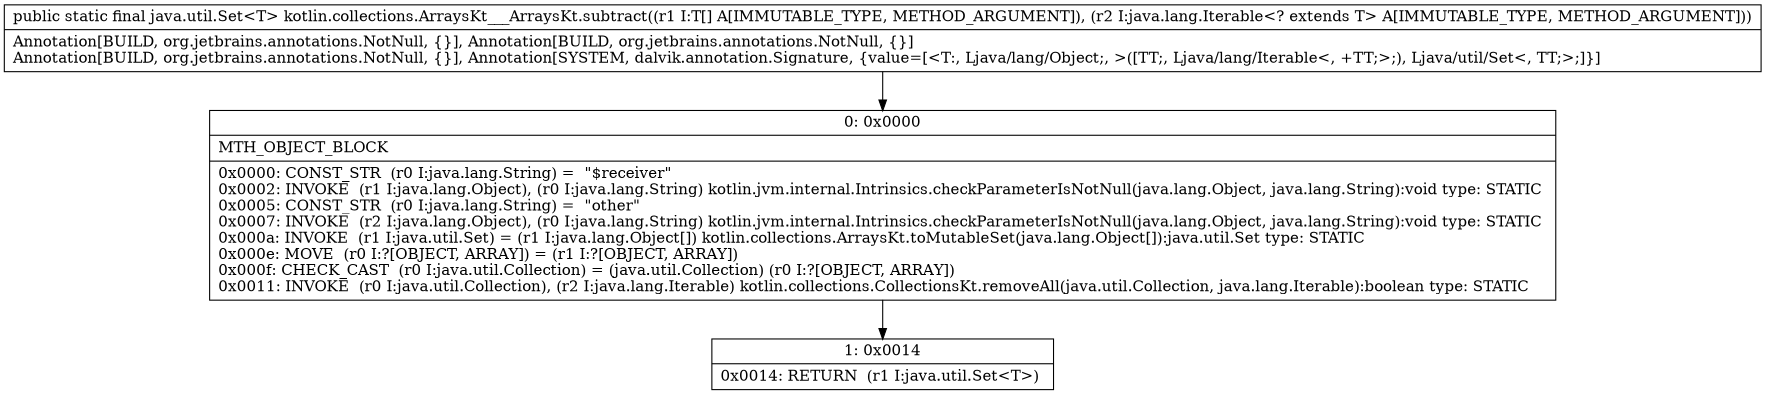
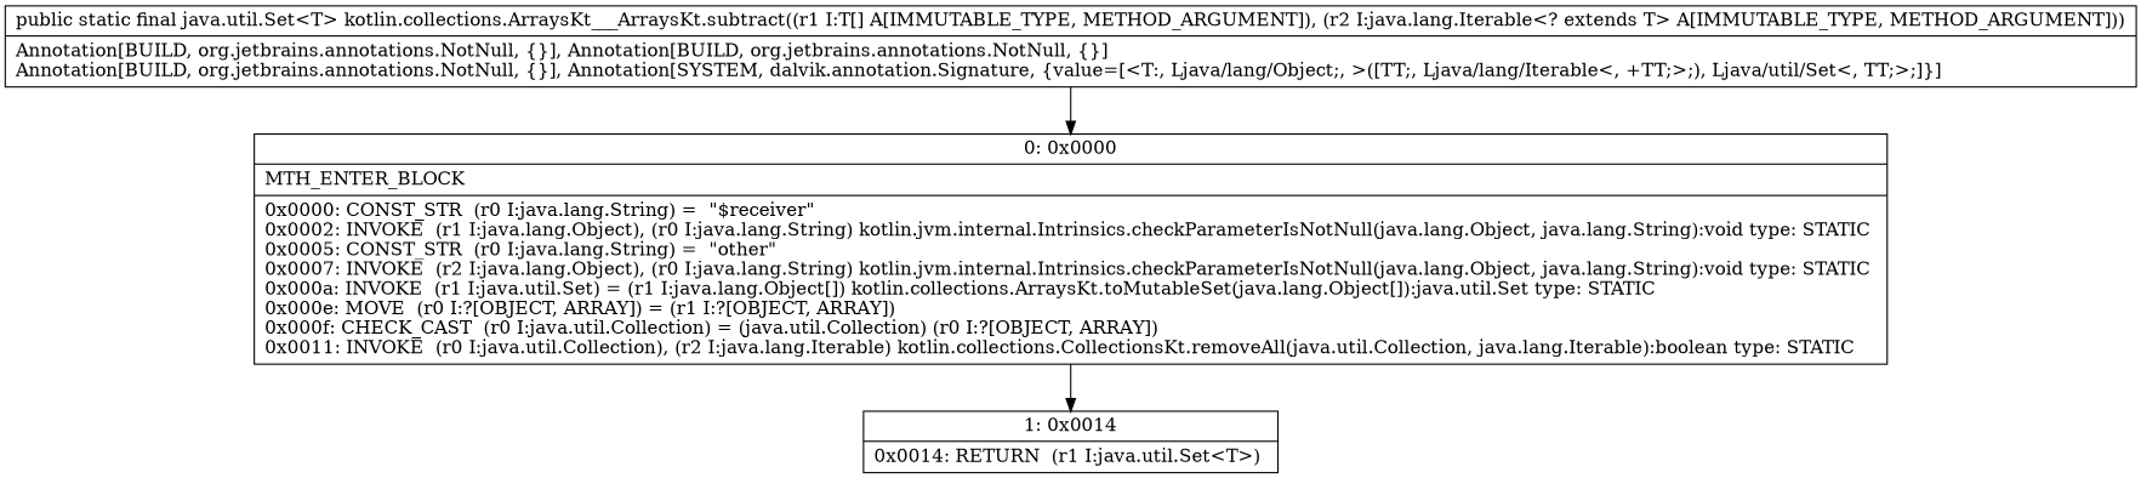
  digraph {
    node [shape=record]
-   n1 [label="{0\:\ 0x0000|MTH_OBJECT_BLOCK\l|0x0000: CONST_STR  (r0 I:java.lang.String) =  \"$receiver\" \l0x0002: INVOKE  (r1 I:java.lang.Object), (r0 I:java.lang.String) kotlin.jvm.internal.Intrinsics.checkParameterIsNotNull(java.lang.Object, java.lang.String):void type: STATIC \l0x0005: CONST_STR  (r0 I:java.lang.String) =  \"other\" \l0x0007: INVOKE  (r2 I:java.lang.Object), (r0 I:java.lang.String) kotlin.jvm.internal.Intrinsics.checkParameterIsNotNull(java.lang.Object, java.lang.String):void type: STATIC \l0x000a: INVOKE  (r1 I:java.util.Set) = (r1 I:java.lang.Object[]) kotlin.collections.ArraysKt.toMutableSet(java.lang.Object[]):java.util.Set type: STATIC \l0x000e: MOVE  (r0 I:?[OBJECT, ARRAY]) = (r1 I:?[OBJECT, ARRAY]) \l0x000f: CHECK_CAST  (r0 I:java.util.Collection) = (java.util.Collection) (r0 I:?[OBJECT, ARRAY]) \l0x0011: INVOKE  (r0 I:java.util.Collection), (r2 I:java.lang.Iterable) kotlin.collections.CollectionsKt.removeAll(java.util.Collection, java.lang.Iterable):boolean type: STATIC \l}"]
+   n1 [label="{0\:\ 0x0000|MTH_ENTER_BLOCK\l|0x0000: CONST_STR  (r0 I:java.lang.String) =  \"$receiver\" \l0x0002: INVOKE  (r1 I:java.lang.Object), (r0 I:java.lang.String) kotlin.jvm.internal.Intrinsics.checkParameterIsNotNull(java.lang.Object, java.lang.String):void type: STATIC \l0x0005: CONST_STR  (r0 I:java.lang.String) =  \"other\" \l0x0007: INVOKE  (r2 I:java.lang.Object), (r0 I:java.lang.String) kotlin.jvm.internal.Intrinsics.checkParameterIsNotNull(java.lang.Object, java.lang.String):void type: STATIC \l0x000a: INVOKE  (r1 I:java.util.Set) = (r1 I:java.lang.Object[]) kotlin.collections.ArraysKt.toMutableSet(java.lang.Object[]):java.util.Set type: STATIC \l0x000e: MOVE  (r0 I:?[OBJECT, ARRAY]) = (r1 I:?[OBJECT, ARRAY]) \l0x000f: CHECK_CAST  (r0 I:java.util.Collection) = (java.util.Collection) (r0 I:?[OBJECT, ARRAY]) \l0x0011: INVOKE  (r0 I:java.util.Collection), (r2 I:java.lang.Iterable) kotlin.collections.CollectionsKt.removeAll(java.util.Collection, java.lang.Iterable):boolean type: STATIC \l}"]
    n2 [label="{1\:\ 0x0014|0x0014: RETURN  (r1 I:java.util.Set\<T\>) \l}"]
    n3 [label="{public static final java.util.Set\<T\> kotlin.collections.ArraysKt___ArraysKt.subtract((r1 I:T[] A[IMMUTABLE_TYPE, METHOD_ARGUMENT]), (r2 I:java.lang.Iterable\<? extends T\> A[IMMUTABLE_TYPE, METHOD_ARGUMENT]))  | Annotation[BUILD, org.jetbrains.annotations.NotNull, \{\}], Annotation[BUILD, org.jetbrains.annotations.NotNull, \{\}]\lAnnotation[BUILD, org.jetbrains.annotations.NotNull, \{\}], Annotation[SYSTEM, dalvik.annotation.Signature, \{value=[\<T:, Ljava\/lang\/Object;, \>([TT;, Ljava\/lang\/Iterable\<, +TT;\>;), Ljava\/util\/Set\<, TT;\>;]\}]\l}"]
    n1 -> n2
    n3 -> n1
  }
